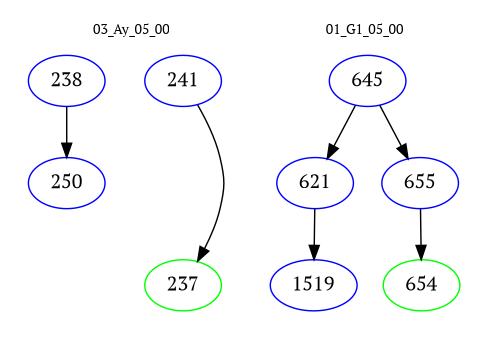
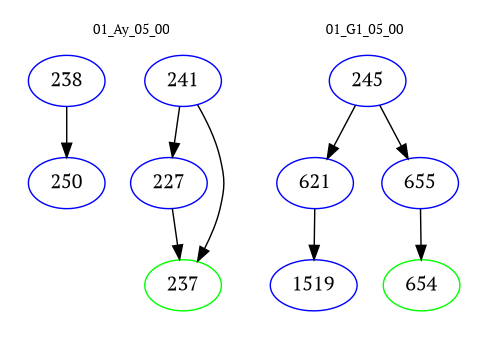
  digraph {
    fontname="PT Serif"
    node [color=blue fontname="PT Serif"]
    edge [color=black fontname="PT Serif"]
    n1 [label=241]
+   n2 [label=227]
    n3 [label=238]
    n4 [color=green label=237]
    n5 [label=250]
-   n6 [label=645]
+   n6 [label=245]
    n7 [label=621]
    n8 [label=655]
    n9 [label=1519]
    n10 [color=green label=654]
    subgraph cluster_1 {
      color=white
      fontsize=10
-     label="03_Ay_05_00"
+     label="01_Ay_05_00"
      n1
+     n2
      n3
      n4
      n5
    }
    subgraph cluster_2 {
      color=white
      fontsize=10
      label="01_G1_05_00"
      n6
      n7
      n8
      n9
      n10
    }
+   n1 -> n2
    n1 -> n4
+   n2 -> n4
    n3 -> n5
    n6 -> n7
    n6 -> n8
    n7 -> n9
    n8 -> n10
  }
